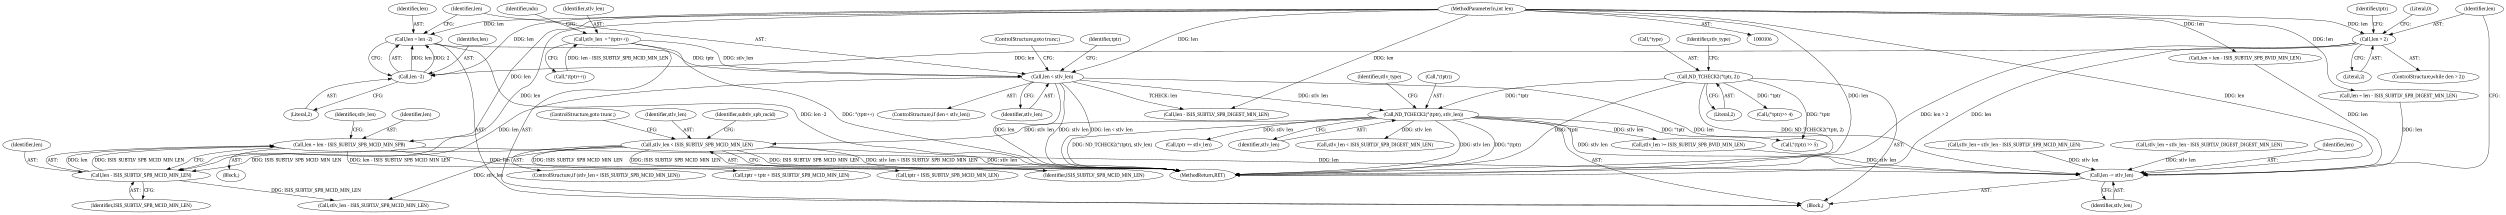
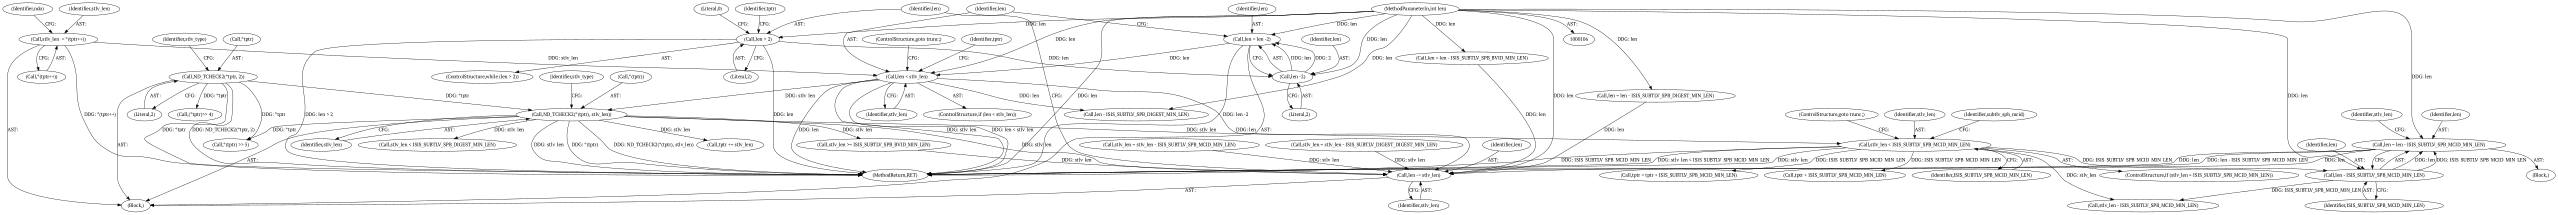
  digraph {
    fontname="PT Serif"
    node [fontname="PT Serif"]
    edge [fontname="PT Serif"]
-   n1 [label="(Call,len = len - ISIS_SUBTLV_SPB_MCID_MIN_SPB)"]
+   n1 [label="(Call,len = len - ISIS_SUBTLV_SPB_MCID_MIN_LEN)"]
    n2 [label="(Call,len - ISIS_SUBTLV_SPB_MCID_MIN_LEN)"]
    n3 [label="(Call,len -= stlv_len)"]
    n4 [label="(Block,)"]
    n5 [label="(MethodReturn,RET)"]
    n6 [label="(Identifier,ISIS_SUBTLV_SPB_MCID_MIN_LEN)"]
    n7 [label="(Call,stlv_len - ISIS_SUBTLV_SPB_MCID_MIN_LEN)"]
    n8 [label="(Block,)"]
    n9 [label="(Identifier,stlv_len)"]
    n10 [label="(Call,len < stlv_len)"]
    n11 [label="(Call,ND_TCHECK2(*(tptr), stlv_len))"]
    n12 [label="(Call,len - ISIS_SUBTLV_SPB_DIGEST_MIN_LEN)"]
    n13 [label="(ControlStructure,if (len < stlv_len))"]
    n14 [label="(Identifier,stlv_len)"]
    n15 [label="(Call,stlv_len < ISIS_SUBTLV_SPB_MCID_MIN_LEN)"]
    n16 [label="(Call,stlv_len >= ISIS_SUBTLV_SPB_BVID_MIN_LEN)"]
    n17 [label="(Call,*(tptr) >> 5)"]
    n18 [label="(Call,tptr += stlv_len)"]
    n19 [label="(Identifier,stlv_len)"]
    n20 [label="(Call,stlv_len < ISIS_SUBTLV_SPB_DIGEST_MIN_LEN)"]
    n21 [label="(Call,len = len -2)"]
    n22 [label="(Call,len -2)"]
    n23 [label="(Literal,2)"]
    n24 [label="(Call,len > 2)"]
    n25 [label="(ControlStructure,while (len > 2))"]
    n26 [label="(Literal,2)"]
    n27 [label="(MethodParameterIn,int len)"]
    n28 [label="(Call,len = len - ISIS_SUBTLV_SPB_BVID_MIN_LEN)"]
    n29 [label="(Call,len = len - ISIS_SUBTLV_SPB_DIGEST_MIN_LEN)"]
    1000106
    n31 [label="(Call,stlv_len  = *(tptr++))"]
    n32 [label="(Call,*(tptr++))"]
    n33 [label="(ControlStructure,if (stlv_len < ISIS_SUBTLV_SPB_MCID_MIN_LEN))"]
    n34 [label="(Call,tptr = tptr + ISIS_SUBTLV_SPB_MCID_MIN_LEN)"]
    n35 [label="(Call,tptr + ISIS_SUBTLV_SPB_MCID_MIN_LEN)"]
    n36 [label="(Identifier,ISIS_SUBTLV_SPB_MCID_MIN_LEN)"]
    n37 [label="(Call,ND_TCHECK2(*tptr, 2))"]
    n38 [label="(Literal,2)"]
    n39 [label="(Call,(*tptr)>> 4)"]
    n40 [label="(Identifier,stlv_len)"]
    n41 [label="(Call,stlv_len = stlv_len - ISIS_SUBTLV_SPB_MCID_MIN_LEN)"]
    n42 [label="(Identifier,len)"]
    n43 [label="(Identifier,stlv_type)"]
    n44 [label="(Identifier,len)"]
    n45 [label="(ControlStructure,goto trunc;)"]
    n46 [label="(Identifier,ndo)"]
    n47 [label="(Identifier,stlv_len)"]
    n48 [label="(ControlStructure,goto trunc;)"]
    n49 [label="(Identifier,stlv_len)"]
    n50 [label="(Identifier,len)"]
    n51 [label="(Literal,0)"]
    n52 [label="(Identifier,tptr)"]
    n53 [label="(Call,stlv_len = stlv_len - ISIS_SUBTLV_DIGEST_DIGEST_MIN_LEN)"]
    n54 [label="(Identifier,subtlv_spb_mcid)"]
    n55 [label="(Call,*(tptr))"]
    n56 [label="(Identifier,len)"]
    n57 [label="(Identifier,len)"]
    n58 [label="(Identifier,len)"]
    n59 [label="(Identifier,len)"]
    n60 [label="(Identifier,tptr)"]
    n61 [label="(Identifier,stlv_type)"]
-   n62 [label="(Call,*type)"]
+   n62 [label="(Call,*tptr)"]
    n1 -> n2 [label="CFG: "]
    n1 -> n3 [label="DDG: len"]
    n1 -> n4 [label="AST: "]
    n1 -> n5 [label="DDG: len - ISIS_SUBTLV_SPB_MCID_MIN_LEN"]
    n1 -> n5 [label="DDG: len"]
    n2 -> n1 [label="AST: "]
    n2 -> n1 [label="DDG: len"]
    n2 -> n1 [label="DDG: ISIS_SUBTLV_SPB_MCID_MIN_LEN"]
    n2 -> n6 [label="CFG: "]
    n2 -> n7 [label="DDG: ISIS_SUBTLV_SPB_MCID_MIN_LEN"]
    n3 -> n8 [label="AST: "]
    n3 -> n9 [label="CFG: "]
    n6 -> n2 [label="AST: "]
    n9 -> n3 [label="AST: "]
-   n10 -> n2 [label="DDG: len"]
    n10 -> n3 [label="DDG: len"]
    n10 -> n5 [label="DDG: len"]
    n10 -> n5 [label="DDG: stlv_len"]
    n10 -> n5 [label="DDG: len < stlv_len"]
    n10 -> n11 [label="DDG: stlv_len"]
-   n10 -> n12 [label="TCHECK: len"]
+   n10 -> n12 [label="DDG: len"]
    n10 -> n13 [label="AST: "]
    n10 -> n14 [label="CFG: "]
    n11 -> n3 [label="DDG: stlv_len"]
    n11 -> n5 [label="DDG: ND_TCHECK2(*(tptr), stlv_len)"]
    n11 -> n5 [label="DDG: stlv_len"]
    n11 -> n5 [label="DDG: *(tptr)"]
    n11 -> n8 [label="AST: "]
    n11 -> n15 [label="DDG: stlv_len"]
    n11 -> n16 [label="DDG: stlv_len"]
    n11 -> n17 [label="DDG: *tptr"]
    n11 -> n18 [label="DDG: stlv_len"]
    n11 -> n19 [label="CFG: "]
    n11 -> n20 [label="DDG: stlv_len"]
    n14 -> n10 [label="AST: "]
    n15 -> n2 [label="DDG: ISIS_SUBTLV_SPB_MCID_MIN_LEN"]
    n15 -> n5 [label="DDG: stlv_len"]
    n15 -> n5 [label="DDG: ISIS_SUBTLV_SPB_MCID_MIN_LEN"]
    n15 -> n5 [label="DDG: stlv_len < ISIS_SUBTLV_SPB_MCID_MIN_LEN"]
    n15 -> n7 [label="DDG: stlv_len"]
    n15 -> n33 [label="AST: "]
    n15 -> n34 [label="DDG: ISIS_SUBTLV_SPB_MCID_MIN_LEN"]
    n15 -> n35 [label="DDG: ISIS_SUBTLV_SPB_MCID_MIN_LEN"]
    n15 -> n36 [label="CFG: "]
    n16 -> n3 [label="DDG: stlv_len"]
    n19 -> n11 [label="AST: "]
    n21 -> n5 [label="DDG: len -2"]
    n21 -> n8 [label="AST: "]
-   n21 -> n10 [label="DDG: tptr"]
+   n21 -> n10 [label="DDG: len"]
    n21 -> n22 [label="CFG: "]
    n22 -> n21 [label="AST: "]
    n22 -> n21 [label="DDG: len"]
    n22 -> n21 [label="DDG: 2"]
    n22 -> n23 [label="CFG: "]
    n23 -> n22 [label="AST: "]
    n24 -> n5 [label="DDG: len"]
    n24 -> n5 [label="DDG: len > 2"]
    n24 -> n22 [label="DDG: len"]
    n24 -> n25 [label="AST: "]
    n24 -> n26 [label="CFG: "]
    n26 -> n24 [label="AST: "]
    n27 -> n1 [label="DDG: len"]
    n27 -> n2 [label="DDG: len"]
    n27 -> n3 [label="DDG: len"]
    n27 -> n5 [label="DDG: len"]
    n27 -> n10 [label="DDG: len"]
    n27 -> n12 [label="DDG: len"]
    n27 -> n21 [label="DDG: len"]
    n27 -> n22 [label="DDG: len"]
    n27 -> n24 [label="DDG: len"]
    n27 -> n28 [label="DDG: len"]
    n27 -> n29 [label="DDG: len"]
    n27 -> 1000106 [label="AST: "]
    n28 -> n3 [label="DDG: len"]
    n29 -> n3 [label="DDG: len"]
    n31 -> n5 [label="DDG: *(tptr++)"]
    n31 -> n8 [label="AST: "]
    n31 -> n10 [label="DDG: stlv_len"]
    n31 -> n32 [label="CFG: "]
-   n32 -> n31 [label="DDG: len - ISIS_SUBTLV_SPB_MCID_MIN_LEN"]
+   n32 -> n31 [label="AST: "]
    n36 -> n15 [label="AST: "]
    n37 -> n5 [label="DDG: *tptr"]
    n37 -> n5 [label="DDG: ND_TCHECK2(*tptr, 2)"]
    n37 -> n8 [label="AST: "]
    n37 -> n11 [label="DDG: *tptr"]
    n37 -> n17 [label="DDG: *tptr"]
    n37 -> n38 [label="CFG: "]
    n37 -> n39 [label="DDG: *tptr"]
    n38 -> n37 [label="AST: "]
    n40 -> n31 [label="AST: "]
    n41 -> n3 [label="DDG: stlv_len"]
    n42 -> n3 [label="CFG: "]
    n42 -> n24 [label="AST: "]
    n43 -> n37 [label="CFG: "]
    n44 -> n2 [label="AST: "]
    n45 -> n15 [label="CFG: "]
    n46 -> n31 [label="CFG: "]
    n47 -> n1 [label="CFG: "]
    n48 -> n10 [label="CFG: "]
    n49 -> n15 [label="AST: "]
    n50 -> n22 [label="AST: "]
    n51 -> n24 [label="CFG: "]
    n52 -> n10 [label="CFG: "]
    n53 -> n3 [label="DDG: stlv_len"]
    n54 -> n15 [label="CFG: "]
    n55 -> n11 [label="AST: "]
    n56 -> n3 [label="AST: "]
    n57 -> n1 [label="AST: "]
    n58 -> n21 [label="AST: "]
    n59 -> n10 [label="AST: "]
    n59 -> n21 [label="CFG: "]
    n60 -> n24 [label="CFG: "]
    n61 -> n11 [label="CFG: "]
    n62 -> n37 [label="AST: "]
  }
